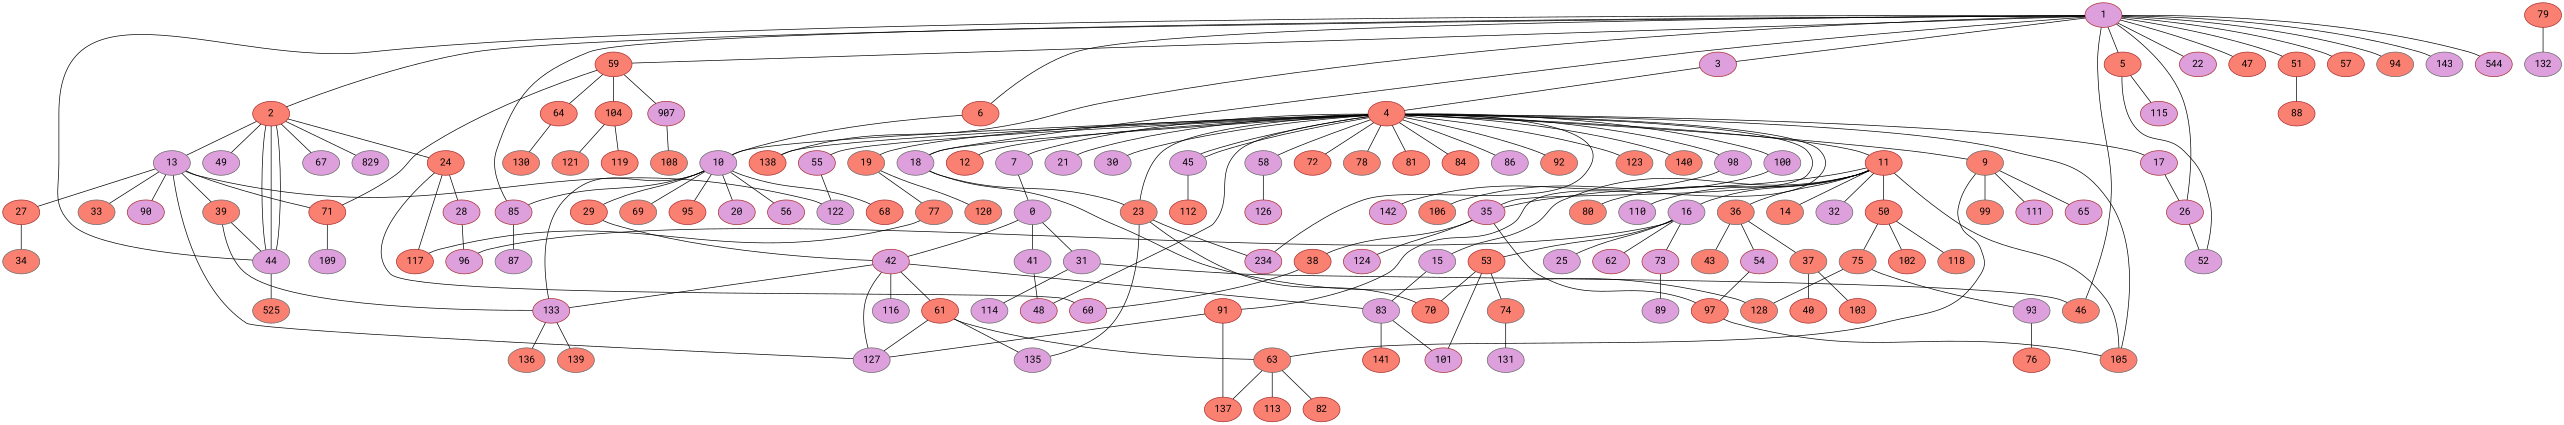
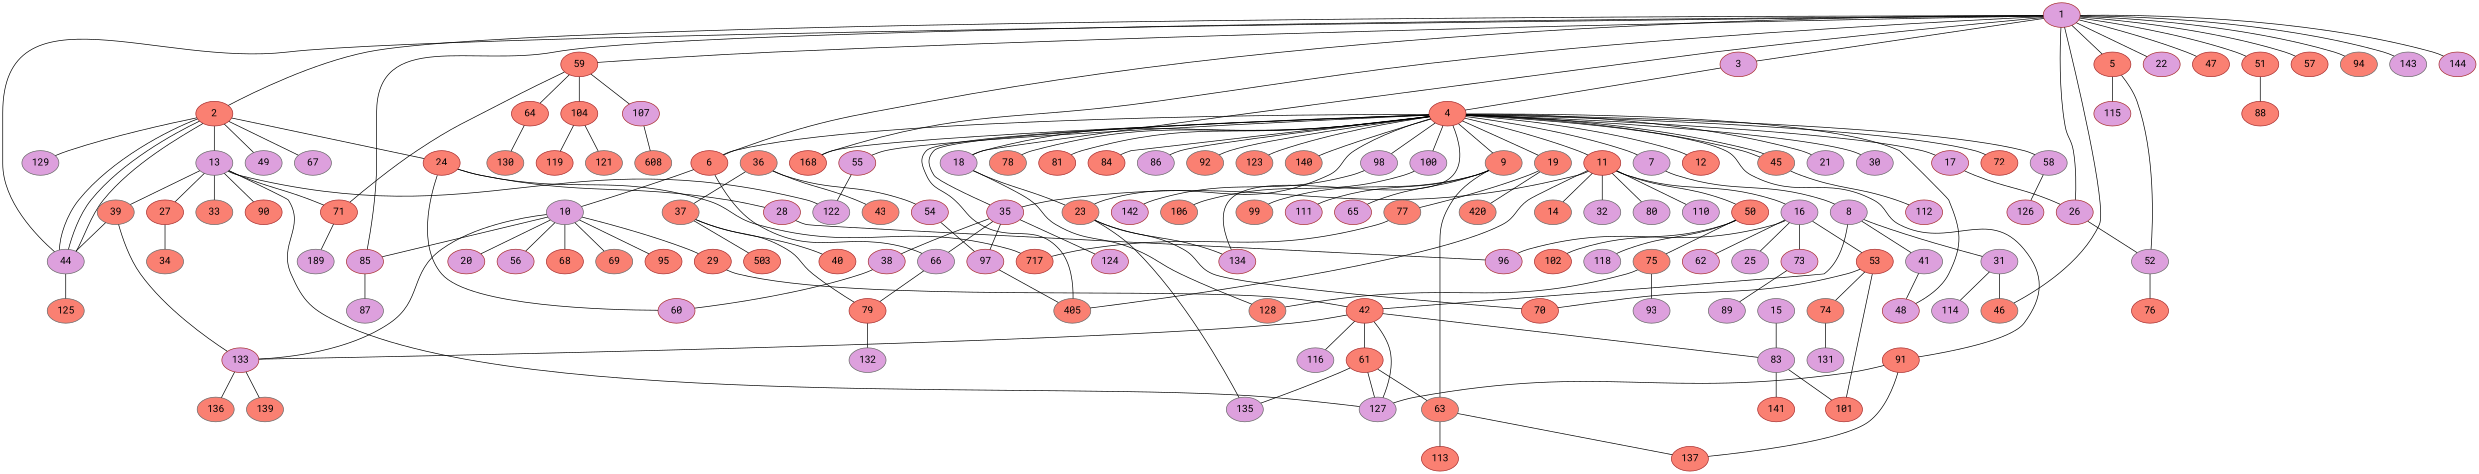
  graph {
    fontname="Roboto Mono"
    node [color=brown fillcolor=salmon fontname="Roboto Mono" style=filled]
    edge [fontname="Roboto Mono"]
    1 [fillcolor=plum]
    2
    3 [fillcolor=plum]
    5
    6
    18 [color=gray40 fillcolor=plum]
    22 [fillcolor=plum]
    26 [fillcolor=plum]
    44 [color=gray40 fillcolor=plum]
    46 [color=gray40]
    47
    51
    57
    59
    85 [fillcolor=plum]
    94 [color=gray40]
-   138
+   138 [label=168]
    143 [color=gray40 fillcolor=plum]
-   144 [fillcolor=plum label=544]
+   144 [fillcolor=plum]
    13 [color=gray40 fillcolor=plum]
    24
    49 [color=gray40 fillcolor=plum]
    67 [color=gray40 fillcolor=plum]
-   129 [color=gray40 fillcolor=plum label=829]
+   129 [color=gray40 fillcolor=plum]
    4
    52 [color=gray40 fillcolor=plum]
    115 [fillcolor=plum]
    10 [color=gray40 fillcolor=plum]
+   66 [color=gray40 fillcolor=plum]
    23 [color=gray40]
    128 [color=gray40]
-   125 [color=gray40 label=525]
+   125 [color=gray40]
    88
    71
    64
    104
-   107 [fillcolor=plum label=907]
+   107 [fillcolor=plum]
    87 [color=gray40 fillcolor=plum]
    27
    33 [color=gray40]
    39 [color=gray40]
-   90 [fillcolor=plum]
+   90
    122 [color=gray40 fillcolor=plum]
    127 [color=gray40 fillcolor=plum]
    28 [fillcolor=plum]
    60 [fillcolor=plum]
-   117
+   117 [label=717]
    7 [color=gray40 fillcolor=plum]
    9 [color=gray40]
    11
    12
    17 [fillcolor=plum]
    19 [color=gray40]
    21 [color=gray40 fillcolor=plum]
    30 [color=gray40 fillcolor=plum]
    35 [fillcolor=plum]
-   45 [color=gray40 fillcolor=plum]
+   45 [color=gray40]
    48 [fillcolor=plum]
    55 [fillcolor=plum]
    58 [color=gray40 fillcolor=plum]
    72
    78 [color=gray40]
    81
    84
    86 [color=gray40 fillcolor=plum]
    91
    92 [color=gray40]
    98 [color=gray40 fillcolor=plum]
    100 [color=gray40 fillcolor=plum]
-   105 [color=gray40]
+   105 [color=gray40 label=405]
    123 [color=gray40]
-   134 [fillcolor=plum label=234]
+   134 [fillcolor=plum]
    140 [color=gray40]
-   8 [color=gray40 fillcolor=plum label=0]
+   8 [color=gray40 fillcolor=plum]
    63 [color=gray40]
    65 [fillcolor=plum]
    99 [color=gray40]
    111 [fillcolor=plum]
    20 [fillcolor=plum]
    29
    56 [fillcolor=plum]
    68
    69 [color=gray40]
    95
    133 [fillcolor=plum]
    14 [color=gray40]
    15 [color=gray40 fillcolor=plum]
    16 [color=gray40 fillcolor=plum]
    32 [color=gray40 fillcolor=plum]
    36 [color=gray40]
    50
-   80 [color=gray40]
+   80 [color=gray40 fillcolor=plum]
    110 [color=gray40 fillcolor=plum]
    77 [color=gray40]
-   120 [color=gray40]
+   120 [color=gray40 label=420]
    70
    135 [color=gray40 fillcolor=plum]
-   38
-   97
+   38 [fillcolor=plum]
+   97 [fillcolor=plum]
    124 [fillcolor=plum]
-   112
+   112 [fillcolor=plum]
    126 [fillcolor=plum]
    137
    142 [fillcolor=plum]
    106 [color=gray40]
    76
    79
    31 [color=gray40 fillcolor=plum]
    41 [color=gray40 fillcolor=plum]
-   42 [fillcolor=plum]
+   42
    114 [color=gray40 fillcolor=plum]
    83 [color=gray40 fillcolor=plum]
    61
    116 [color=gray40 fillcolor=plum]
-   82
    113
    136 [color=gray40]
    139 [color=gray40]
    25 [color=gray40 fillcolor=plum]
    53
    62 [fillcolor=plum]
    73 [fillcolor=plum]
    96 [fillcolor=plum]
    37 [color=gray40]
    43 [color=gray40]
    54 [fillcolor=plum]
    75 [color=gray40]
    102
-   118 [color=gray40]
+   118 [color=gray40 fillcolor=plum]
    34 [color=gray40]
-   109 [color=gray40 fillcolor=plum]
-   101 [fillcolor=plum]
+   109 [color=gray40 fillcolor=plum label=189]
+   101
    141
    74 [color=gray40]
    89 [color=gray40 fillcolor=plum]
    40
-   103
+   103 [label=503]
    132 [color=gray40 fillcolor=plum]
    93 [color=gray40 fillcolor=plum]
    131 [color=gray40 fillcolor=plum]
    130 [color=gray40]
    119
    121 [color=gray40]
-   108 [color=gray40]
+   108 [color=gray40 label=608]
    1 -- 2
    1 -- 3
    1 -- 5
    1 -- 6
    1 -- 18
    1 -- 22
    1 -- 26
    1 -- 44
    1 -- 46
    1 -- 47
    1 -- 51
    1 -- 57
    1 -- 59
    1 -- 85
    1 -- 94
    1 -- 138
    1 -- 143
    1 -- 144
    2 -- 44
    2 -- 44
    2 -- 44
    2 -- 13
    2 -- 24
    2 -- 49
    2 -- 67
    2 -- 129
    3 -- 4
    5 -- 52
    5 -- 115
    6 -- 10
+   6 -- 66
    18 -- 23
    18 -- 128
    26 -- 52
    44 -- 125
    51 -- 88
    59 -- 71
    59 -- 64
    59 -- 104
    59 -- 107
    85 -- 87
    13 -- 71
    13 -- 27
    13 -- 33
    13 -- 39
    13 -- 90
    13 -- 122
    13 -- 127
    24 -- 28
    24 -- 60
    24 -- 117
    4 -- 18
    4 -- 138
-   4 -- 10
+   4 -- 6
    4 -- 23
    4 -- 7
    4 -- 9
    4 -- 11
    4 -- 12
    4 -- 17
    4 -- 19
    4 -- 21
    4 -- 30
    4 -- 35
    4 -- 45
    4 -- 45
    4 -- 48
    4 -- 55
    4 -- 58
    4 -- 72
    4 -- 78
    4 -- 81
    4 -- 84
    4 -- 86
    4 -- 91
    4 -- 92
    4 -- 98
    4 -- 100
    4 -- 105
    4 -- 123
    4 -- 134
    4 -- 140
-   93 -- 76
+   52 -- 76
    10 -- 85
    10 -- 20
    10 -- 29
    10 -- 56
    10 -- 68
    10 -- 69
    10 -- 95
    10 -- 133
+   66 -- 79
    23 -- 134
    23 -- 70
    23 -- 135
    71 -- 109
    64 -- 130
    104 -- 119
    104 -- 121
    107 -- 108
    27 -- 34
    39 -- 44
    39 -- 133
    28 -- 96
    7 -- 8
    9 -- 63
    9 -- 65
    9 -- 99
    9 -- 111
    11 -- 35
    11 -- 105
    11 -- 14
-   11 -- 15
    11 -- 16
    11 -- 32
-   11 -- 36
    11 -- 50
    11 -- 80
    11 -- 110
    17 -- 26
    19 -- 77
    19 -- 120
+   35 -- 66
    35 -- 38
    35 -- 97
    35 -- 124
    45 -- 112
    55 -- 122
    58 -- 126
    91 -- 127
    91 -- 137
    98 -- 142
    100 -- 106
    8 -- 31
    8 -- 41
    8 -- 42
    63 -- 137
-   63 -- 82
    63 -- 113
    29 -- 42
    133 -- 136
    133 -- 139
    15 -- 83
    16 -- 25
    16 -- 53
    16 -- 62
    16 -- 73
    16 -- 96
    36 -- 37
    36 -- 43
    36 -- 54
    50 -- 75
    50 -- 102
    50 -- 118
    77 -- 117
    38 -- 60
    97 -- 105
    79 -- 132
    31 -- 46
    31 -- 114
    41 -- 48
    42 -- 127
    42 -- 133
    42 -- 83
    42 -- 61
    42 -- 116
    83 -- 101
    83 -- 141
    61 -- 127
    61 -- 63
    61 -- 135
    53 -- 70
    53 -- 101
    53 -- 74
    73 -- 89
+   37 -- 79
    37 -- 40
    37 -- 103
    54 -- 97
    75 -- 128
    75 -- 93
    74 -- 131
  }
